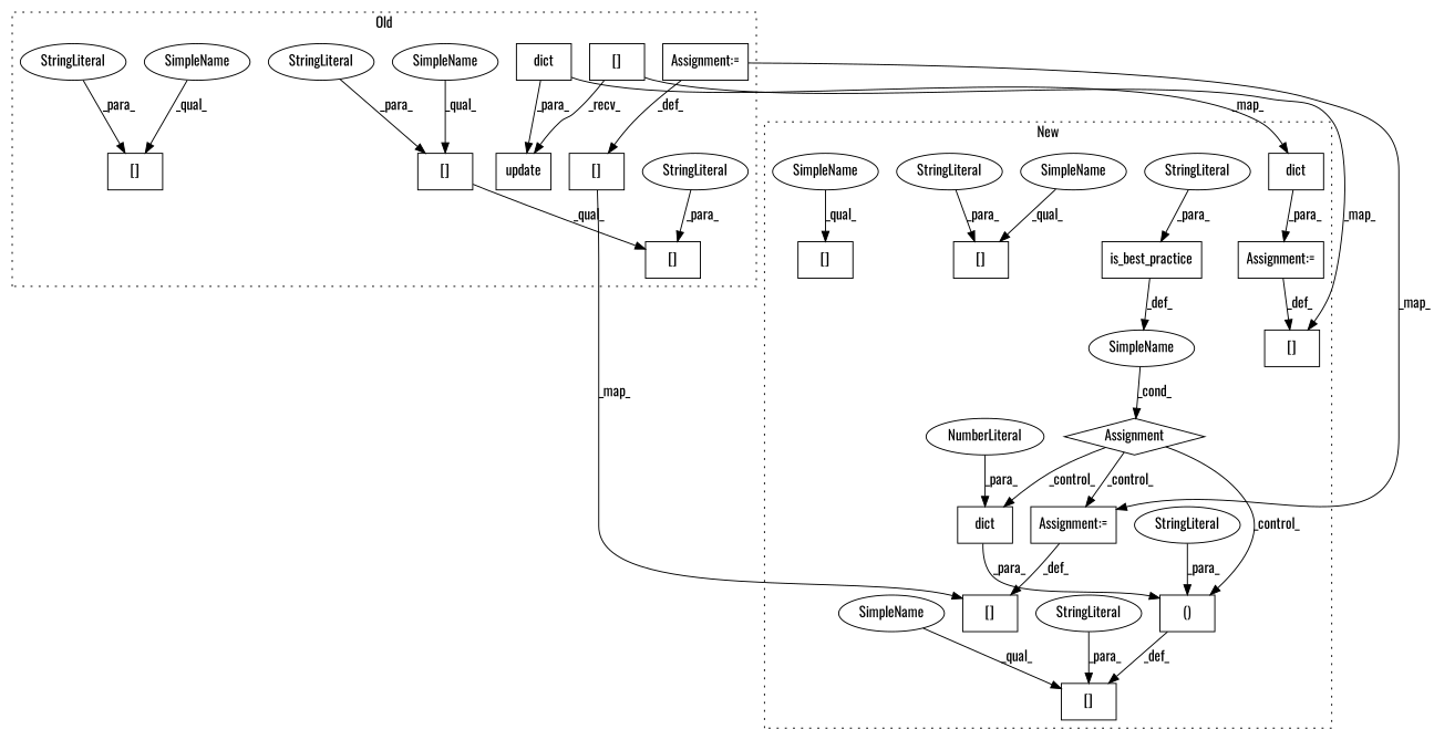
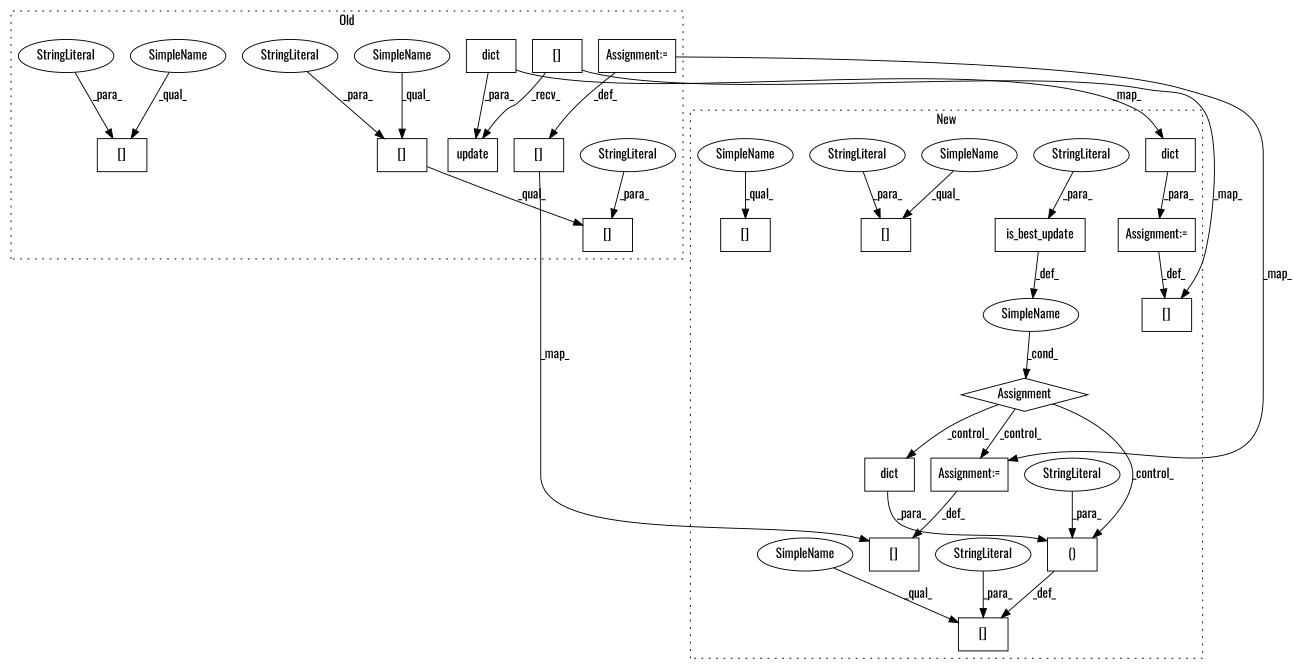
  digraph {
    fontname=Oswald
    node [a=2 fontname=Oswald l="7,1" s=315 shape=box]
    edge [fontname=Oswald]
    n1 [l="15,1" label="[]" s="530,558"]
    n2 [a=45 l=13 label=StringLiteral s=545 shape=ellipse]
    n3 [label="[]" s="530,543"]
    n4 [label="[]" s="315,328"]
    n5 [a=45 l=6 label=StringLiteral s=537 shape=ellipse]
    n6 [a=45 l=6 label=StringLiteral s=322 shape=ellipse]
    n7 [label="[]" s="749,767"]
    n8 [a=7 l=1 label="Assignment:=" s=768]
    n9 [label="[]" s="613,626"]
    n10 [a=32 label=update s="628,646"]
    n11 [a=32 l="5,1" label=dict s="635,645"]
    n12 [a=42 l=6 label=SimpleName s=530 shape=ellipse]
    n13 [a=42 l=6 label=SimpleName shape=ellipse]
-   n14 [a=32 l="17,1" label=is_best_practice s="662,690"]
+   n14 [a=32 l="17,1" label=is_best_update s="662,690"]
    n15 [a=25 l="4,2" label=Assignment s="658,691" shape=diamond]
    n16 [a=45 l=11 label=StringLiteral s=679 shape=ellipse]
    n17 [a=106 l=33 label="()" s=851]
    n18 [label="[]" s="824,842"]
    n19 [label="[]" s="453,474"]
    n20 [a=42 label=SimpleName shape=ellipse l="" s=""]
    n21 [label="[]" s="315,335"]
    n22 [a=45 l=10 label=StringLiteral s=851 shape=ellipse]
    n23 [a=45 l=11 label=StringLiteral s=831 shape=ellipse]
    n24 [a=45 l=14 label=StringLiteral s=460 shape=ellipse]
    n25 [label="[]" s="701,719"]
    n26 [a=7 l=1 label="Assignment:=" s=720]
    n27 [label="[]" s="601,614"]
    n28 [a=32 l="5,1" label=dict s="874,883"]
-   n29 [a=34 l=4 label=NumberLiteral s=879 shape=ellipse]
    n30 [a=32 l="5,1" label=dict s="616,626"]
    n31 [a=7 l=1 label="Assignment:=" s=615]
    n32 [a=42 l=6 label=SimpleName s=453 shape=ellipse]
    n33 [a=42 l=6 label=SimpleName s=824 shape=ellipse]
    n34 [a=42 l=6 label=SimpleName shape=ellipse]
    subgraph cluster_1 {
      label=Old
      style=dotted
      n1
      n2
      n3
      n4
      n5
      n6
      n7
      n8
      n9
      n10
      n11
      n12
      n13
    }
    subgraph cluster_2 {
      label=New
      style=dotted
      n14
      n15
      n16
      n17
      n18
      n19
      n20
      n21
      n22
      n23
      n24
      n25
      n26
      n27
      n28
-     n29
      n30
      n31
      n32
      n33
      n34
    }
    n2 -> n1 [label=_para_]
    n3 -> n1 [label=_qual_]
    n5 -> n3 [label=_para_]
    n6 -> n4 [label=_para_]
    n7 -> n25 [label=_map_]
    n8 -> n7 [label=_def_]
    n8 -> n26 [label=_map_]
    n9 -> n10 [label=_recv_]
    n9 -> n27 [label=_map_]
    n11 -> n10 [label=_para_]
    n11 -> n30 [label=_map_]
    n12 -> n3 [label=_qual_]
    n13 -> n4 [label=_qual_]
    n14 -> n20 [label=_def_]
    n15 -> n17 [label=_control_]
    n15 -> n26 [label=_control_]
    n15 -> n28 [label=_control_]
    n16 -> n14 [label=_para_]
    n17 -> n18 [label=_def_]
    n20 -> n15 [label=_cond_]
    n22 -> n17 [label=_para_]
    n23 -> n18 [label=_para_]
    n24 -> n19 [label=_para_]
    n26 -> n25 [label=_def_]
    n28 -> n17 [label=_para_]
-   n29 -> n28 [label=_para_]
    n30 -> n31 [label=_para_]
    n31 -> n27 [label=_def_]
    n32 -> n19 [label=_qual_]
    n33 -> n18 [label=_qual_]
    n34 -> n21 [label=_qual_]
  }
